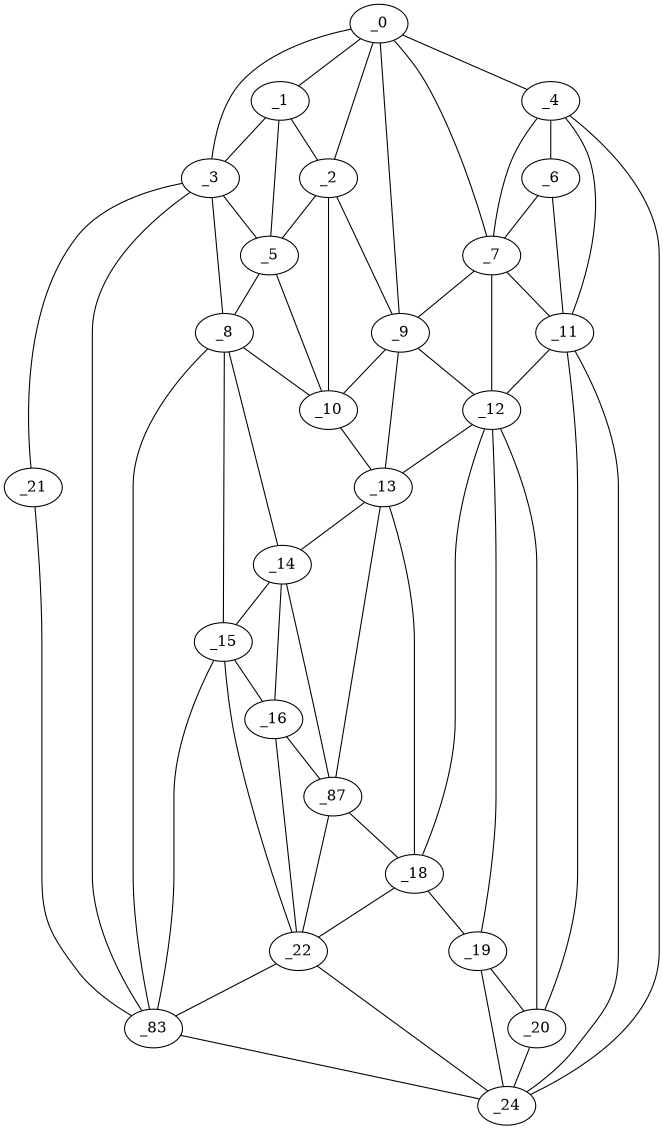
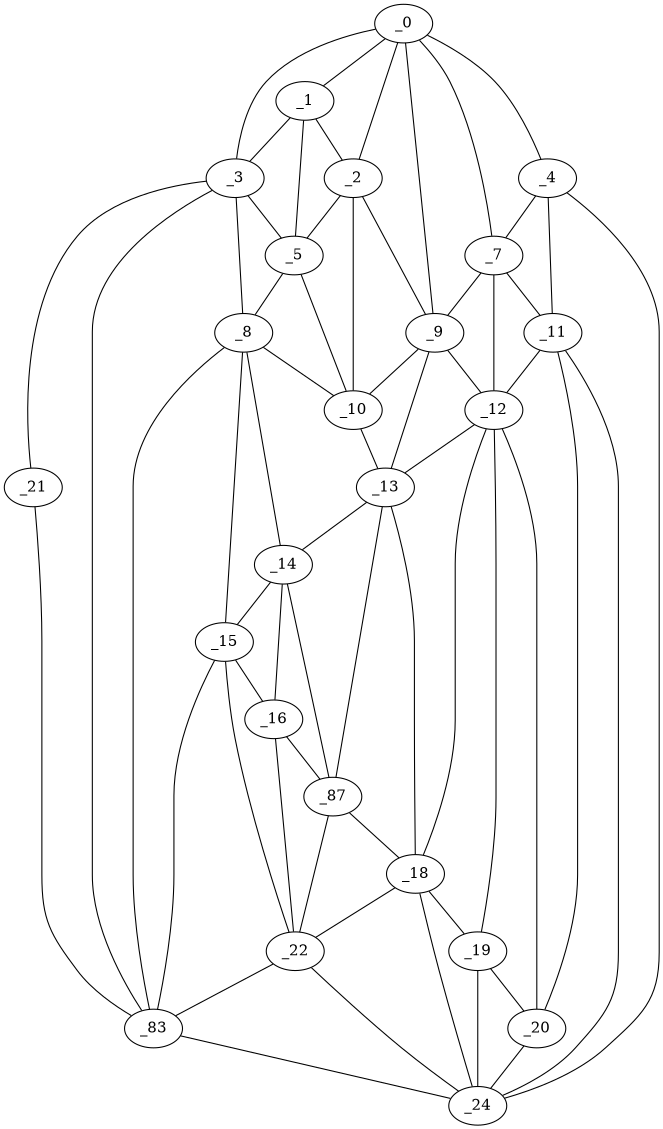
  graph {
    node [x=83 y=84]
    edge [valence=2]
    _0 [x=45 y=97]
    _1 [x=47 y=77]
    _2 [x=47]
    _3 [x=48 y=6]
    _4 [x=52 y=108]
    _7 [x=61 y=101]
    _9 [x=64 y=96]
    _5 [x=53 y=75]
    _10 [x=66 y=80]
    _8 [x=62 y=73]
    _21 [x=85 y=6]
    n12 [label=_83 x=88 y=51]
-   _6 [x=60 y=106]
    _11 [x=70 y=107]
    _24 [x=88 y=114]
    _12 [x=72 y=98]
    _13 [x=73]
    _14 [x=74 y=76]
    _15 [x=75 y=72]
    _20 [y=108]
    _18 [y=85]
    _19 [y=99]
    n23 [label=_87 y=79]
    _16 [x=82 y=71]
    _22 [x=87 y=60]
    _0 -- _1 [valence=1]
    _0 -- _2 [valence=1]
    _0 -- _3 [valence=1]
    _0 -- _4 [valence=1]
    _0 -- _7 [valence=1]
    _0 -- _9
    _1 -- _2
    _1 -- _3 [valence=1]
    _1 -- _5
    _2 -- _9 [valence=1]
    _2 -- _5 [valence=1]
    _2 -- _10
    _3 -- _5
    _3 -- _8 [valence=1]
    _3 -- _21 [valence=1]
    _3 -- n12
    _4 -- _7
-   _4 -- _6
    _4 -- _11
    _4 -- _24 [valence=1]
    _7 -- _9 [valence=1]
    _7 -- _11
    _7 -- _12
    _9 -- _10
    _9 -- _12
    _9 -- _13
    _5 -- _10
    _5 -- _8
    _10 -- _13
    _8 -- _10 [valence=1]
    _8 -- n12 [valence=1]
    _8 -- _14
    _8 -- _15 [valence=1]
    _21 -- n12 [valence=1]
    n12 -- _24 [valence=1]
-   _6 -- _7
-   _6 -- _11 [valence=1]
    _11 -- _24
    _11 -- _12 [valence=1]
    _11 -- _20
    _12 -- _13
    _12 -- _20 [valence=1]
    _12 -- _18
    _12 -- _19 [valence=1]
    _13 -- _14 [valence=1]
    _13 -- _18 [valence=1]
    _13 -- n23
    _14 -- _15
    _14 -- n23
    _14 -- _16
    _15 -- n12
    _15 -- _16
    _15 -- _22
    _20 -- _24 [valence=1]
+   _18 -- _24
    _18 -- _19
    _18 -- _22
    _19 -- _24 [valence=1]
    _19 -- _20
    n23 -- _18 [valence=1]
    n23 -- _22
    _16 -- n23
    _16 -- _22
    _22 -- n12 [valence=1]
    _22 -- _24 [valence=1]
  }
